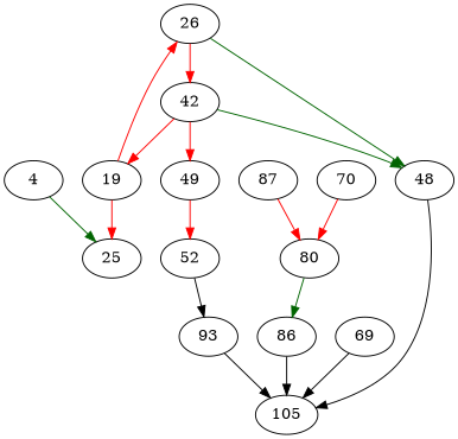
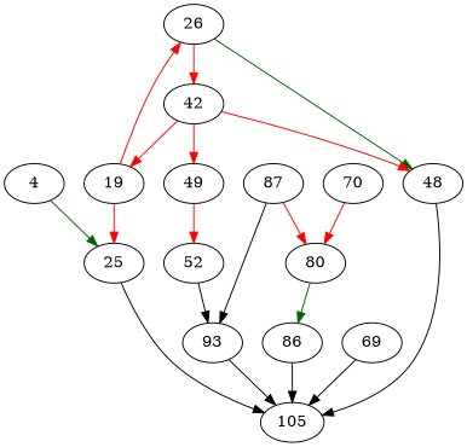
  strict digraph {
    edge [color=red]
    4 [entry=true]
    25
    105
    19
    26
    48
    42
    49
    52
    93
    69
    70
    80
    86
    87
    4 -> 25 [color=darkgreen cond=true]
+   25 -> 105 [color=""]
    19 -> 25 [cond=false]
    19 -> 26 [cond=true]
    26 -> 48 [color=darkgreen cond=true]
    26 -> 42 [cond=false]
    48 -> 105 [color=""]
    42 -> 19 [cond=false]
-   42 -> 48 [color=darkgreen cond=true]
+   42 -> 48 [cond=true]
    42 -> 49 [cond=false]
    49 -> 52 [cond=true]
    52 -> 93 [color=""]
    93 -> 105 [color=""]
    69 -> 105 [color=""]
    70 -> 80 [cond=false]
    80 -> 86 [color=darkgreen cond=true]
    86 -> 105 [color=""]
+   87 -> 93 [color=""]
    87 -> 80 [cond=false]
  }
